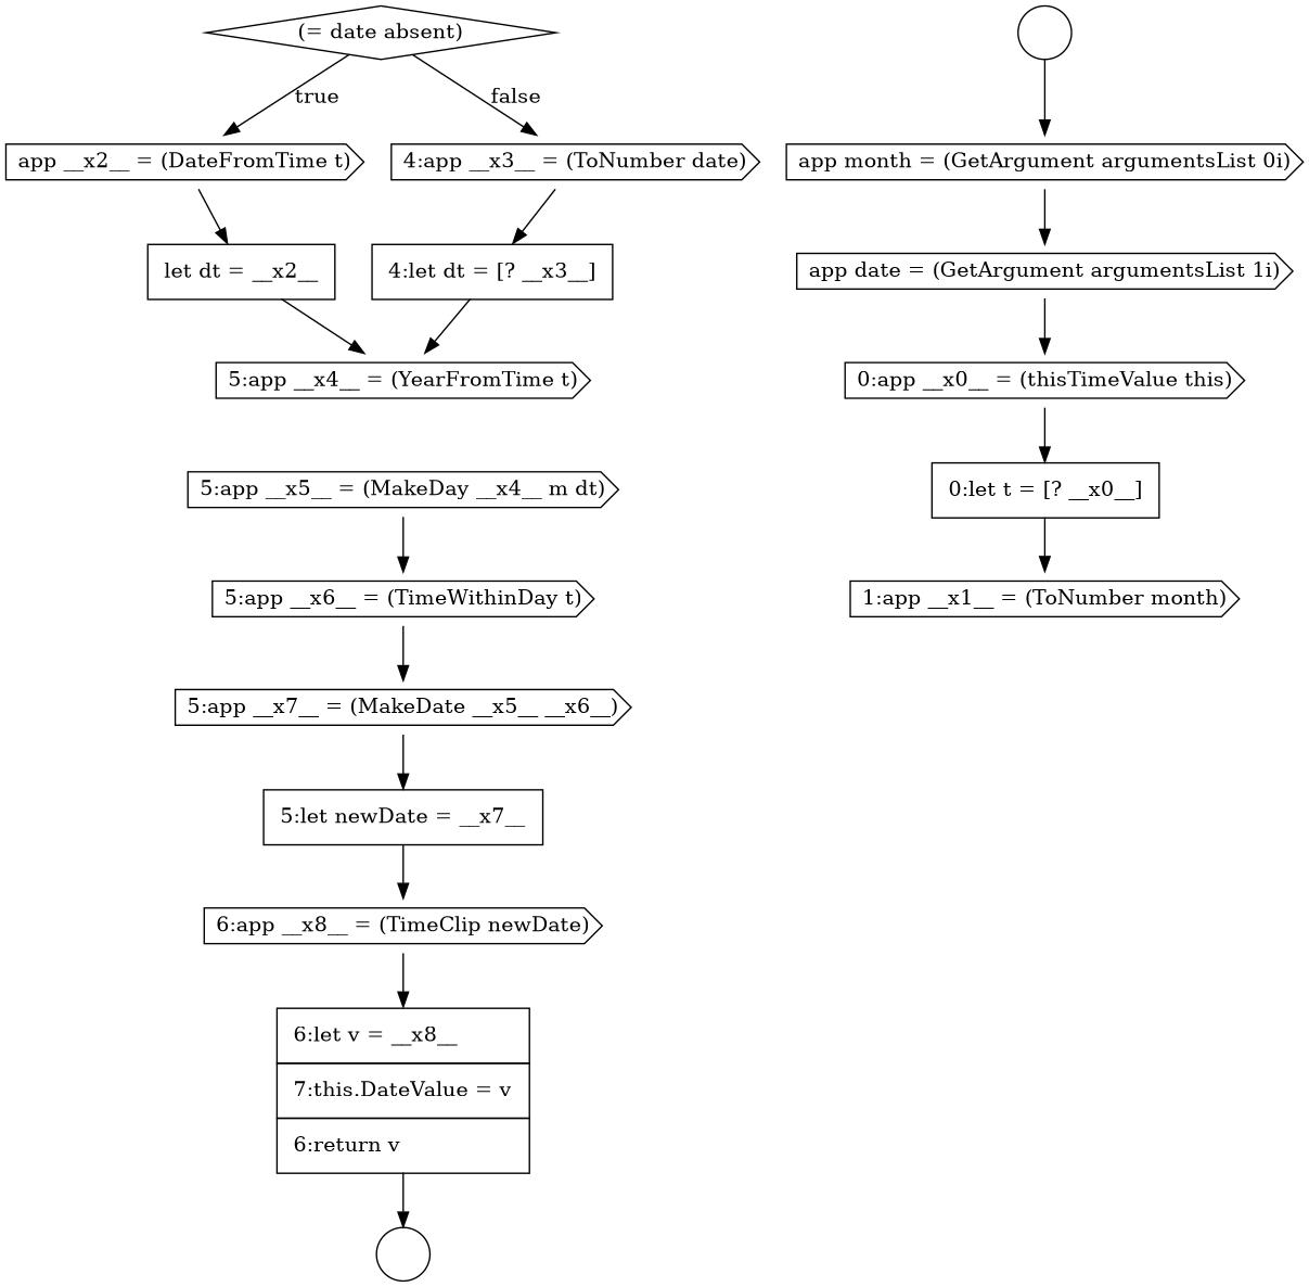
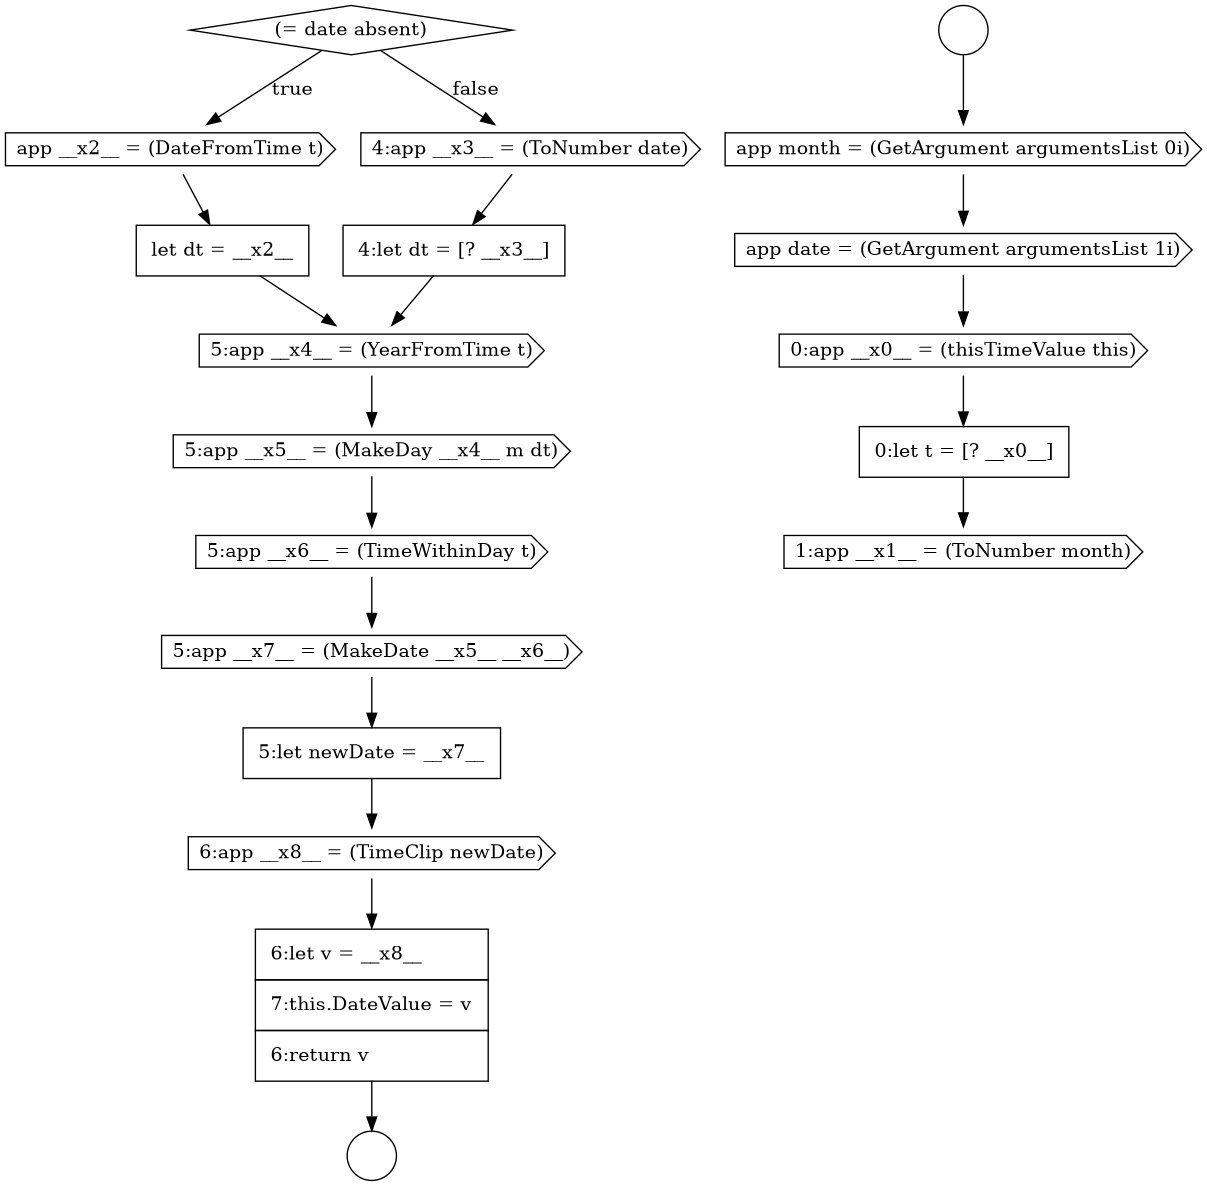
  digraph {
    node [color=black fillcolor=white shape=cds style=filled]
    edge [color=black]
    n1 [label=<<font color="black">5:app __x4__ = (YearFromTime t)</font>>]
    n2 [label=<<font color="black">5:app __x5__ = (MakeDay __x4__ m dt)</font>>]
    n3 [label=<<font color="black">5:app __x6__ = (TimeWithinDay t)</font>>]
    n4 [label=<<font color="black">app __x2__ = (DateFromTime t)</font>>]
    n5 [label=<<font color="black">     <table border="0" cellborder="1" cellspacing="0" cellpadding="10">       <tr><td align="left">let dt = __x2__</td></tr>     </table>   </font>> margin=0 shape=none]
    n6 [label=<<font color="black">(= date absent)</font>> shape=diamond]
    n7 [label=<<font color="black">4:app __x3__ = (ToNumber date)</font>>]
    n8 [label=<<font color="black">     <table border="0" cellborder="1" cellspacing="0" cellpadding="10">       <tr><td align="left">4:let dt = [? __x3__]</td></tr>     </table>   </font>> margin=0 shape=none]
    n9 [label=<<font color="black">app date = (GetArgument argumentsList 1i)</font>>]
    n10 [label=<<font color="black">0:app __x0__ = (thisTimeValue this)</font>>]
    n11 [label=<<font color="black">     <table border="0" cellborder="1" cellspacing="0" cellpadding="10">       <tr><td align="left">0:let t = [? __x0__]</td></tr>     </table>   </font>> margin=0 shape=none]
    n12 [label=<<font color="black">     <table border="0" cellborder="1" cellspacing="0" cellpadding="10">       <tr><td align="left">6:let v = __x8__</td></tr>       <tr><td align="left">7:this.DateValue = v</td></tr>       <tr><td align="left">6:return v</td></tr>     </table>   </font>> margin=0 shape=none]
    n13 [label=" " shape=circle]
    n14 [label=<<font color="black">1:app __x1__ = (ToNumber month)</font>>]
    n15 [label=" " shape=circle]
    n16 [label=<<font color="black">app month = (GetArgument argumentsList 0i)</font>>]
    n17 [label=<<font color="black">5:app __x7__ = (MakeDate __x5__ __x6__)</font>>]
    n18 [label=<<font color="black">     <table border="0" cellborder="1" cellspacing="0" cellpadding="10">       <tr><td align="left">5:let newDate = __x7__</td></tr>     </table>   </font>> margin=0 shape=none]
    n19 [label=<<font color="black">6:app __x8__ = (TimeClip newDate)</font>>]
+   n1 -> n2
    n2 -> n3
    n3 -> n17
    n4 -> n5
    n5 -> n1
    n6 -> n4 [label=<<font color="black">true</font>>]
    n6 -> n7 [label=<<font color="black">false</font>>]
    n7 -> n8
    n8 -> n1
    n9 -> n10
    n10 -> n11
    n11 -> n14
    n12 -> n13
    n15 -> n16
    n16 -> n9
    n17 -> n18
    n18 -> n19
    n19 -> n12
  }
